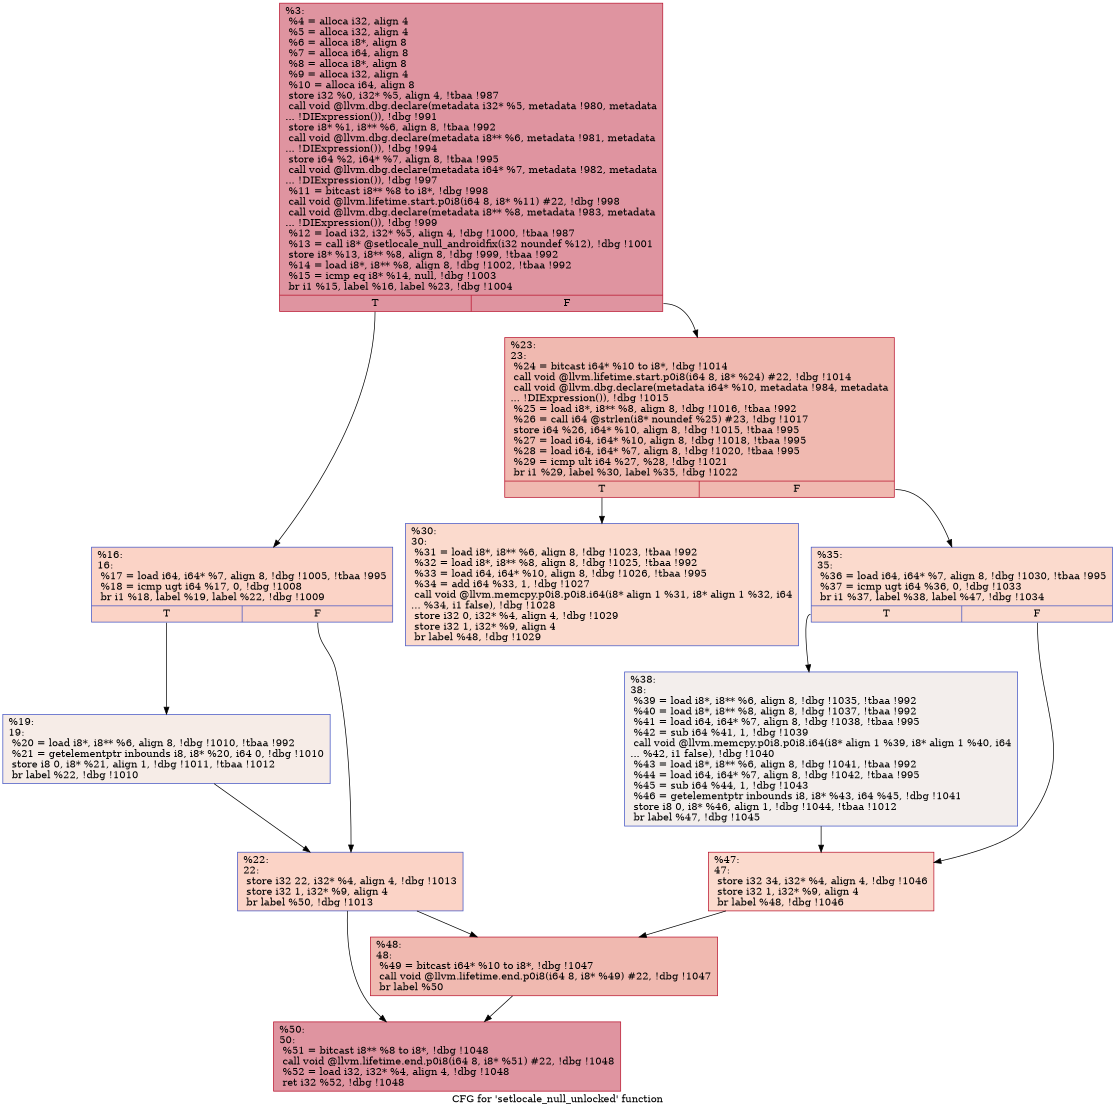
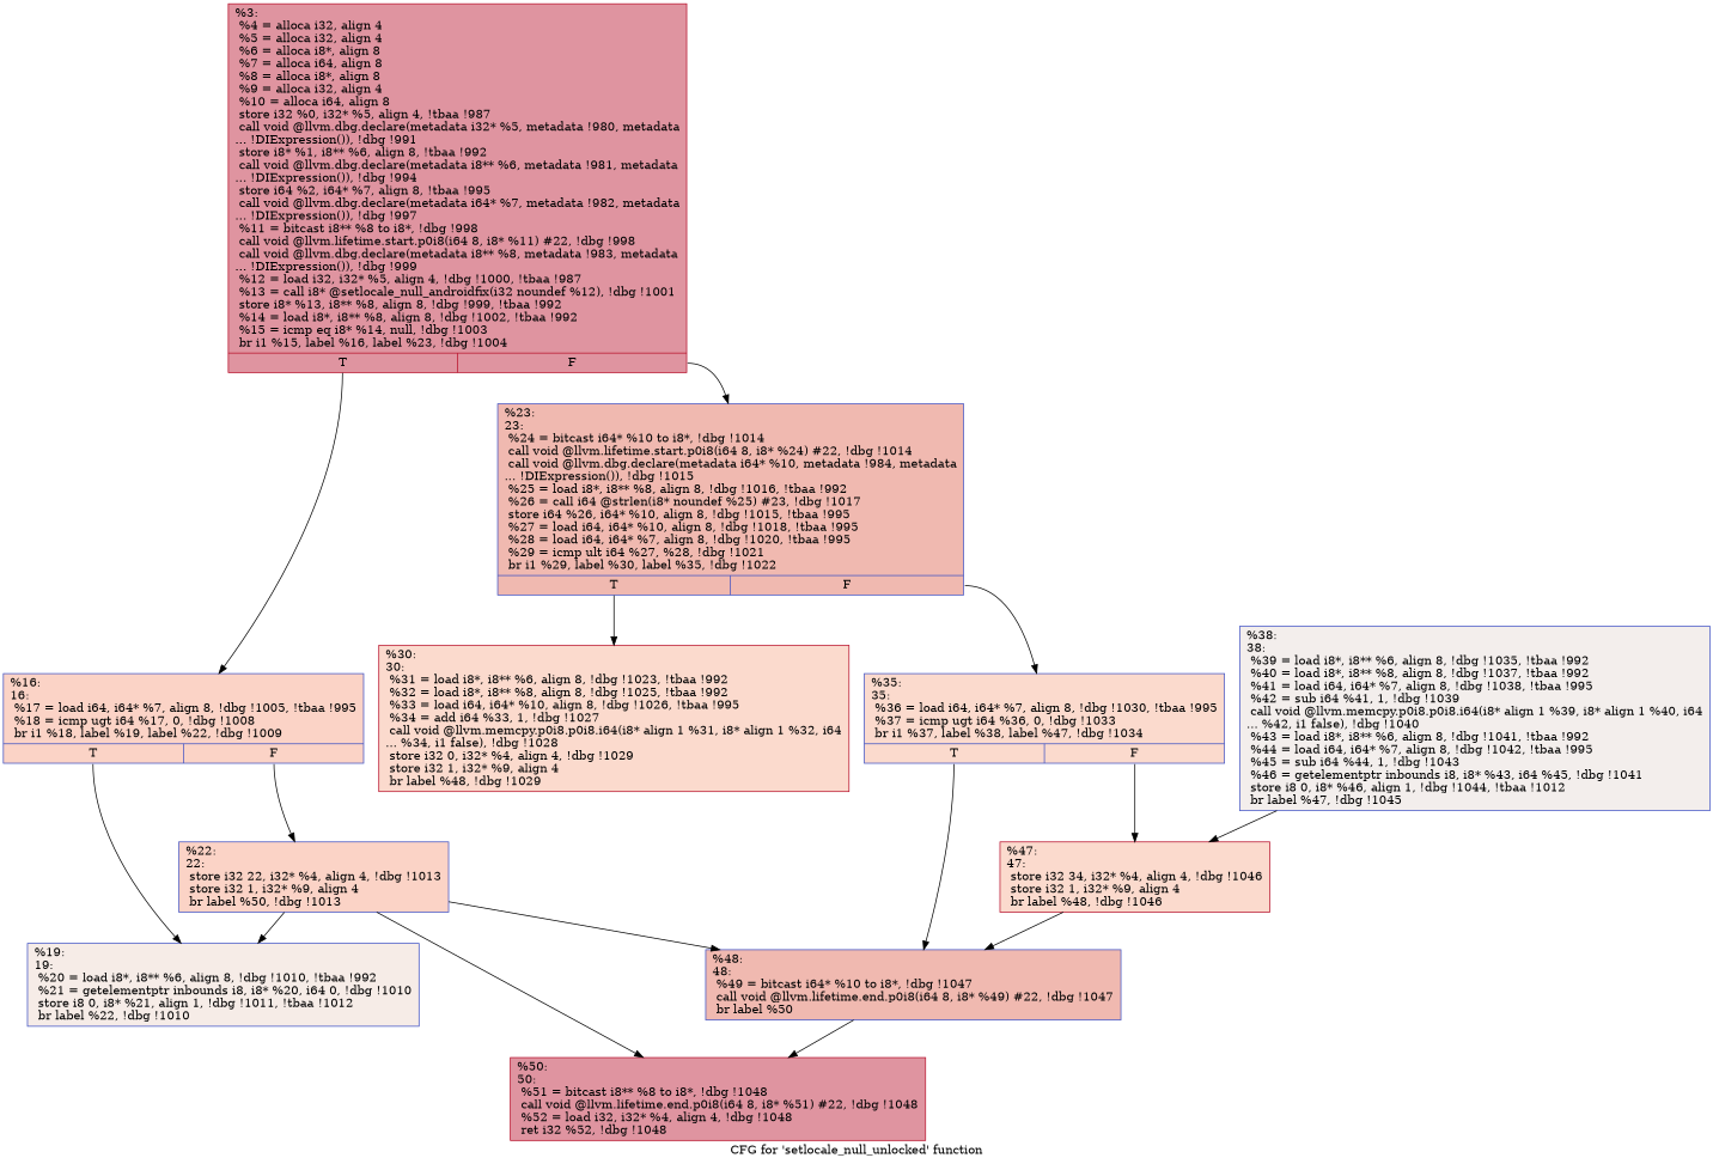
  digraph {
    label="CFG for 'setlocale_null_unlocked' function"
    node [color="#3d50c3ff" fillcolor="#f7ac8e70" shape=record style=filled]
    n1 [color="#b70d28ff" fillcolor="#b70d2870" label="{%3:\l  %4 = alloca i32, align 4\l  %5 = alloca i32, align 4\l  %6 = alloca i8*, align 8\l  %7 = alloca i64, align 8\l  %8 = alloca i8*, align 8\l  %9 = alloca i32, align 4\l  %10 = alloca i64, align 8\l  store i32 %0, i32* %5, align 4, !tbaa !987\l  call void @llvm.dbg.declare(metadata i32* %5, metadata !980, metadata\l... !DIExpression()), !dbg !991\l  store i8* %1, i8** %6, align 8, !tbaa !992\l  call void @llvm.dbg.declare(metadata i8** %6, metadata !981, metadata\l... !DIExpression()), !dbg !994\l  store i64 %2, i64* %7, align 8, !tbaa !995\l  call void @llvm.dbg.declare(metadata i64* %7, metadata !982, metadata\l... !DIExpression()), !dbg !997\l  %11 = bitcast i8** %8 to i8*, !dbg !998\l  call void @llvm.lifetime.start.p0i8(i64 8, i8* %11) #22, !dbg !998\l  call void @llvm.dbg.declare(metadata i8** %8, metadata !983, metadata\l... !DIExpression()), !dbg !999\l  %12 = load i32, i32* %5, align 4, !dbg !1000, !tbaa !987\l  %13 = call i8* @setlocale_null_androidfix(i32 noundef %12), !dbg !1001\l  store i8* %13, i8** %8, align 8, !dbg !999, !tbaa !992\l  %14 = load i8*, i8** %8, align 8, !dbg !1002, !tbaa !992\l  %15 = icmp eq i8* %14, null, !dbg !1003\l  br i1 %15, label %16, label %23, !dbg !1004\l|{<s0>T|<s1>F}}"]
    n2 [fillcolor="#f59c7d70" label="{%16:\l16:                                               \l  %17 = load i64, i64* %7, align 8, !dbg !1005, !tbaa !995\l  %18 = icmp ugt i64 %17, 0, !dbg !1008\l  br i1 %18, label %19, label %22, !dbg !1009\l|{<s0>T|<s1>F}}"]
-   n3 [color="#b70d28ff" fillcolor="#de614d70" label="{%23:\l23:                                               \l  %24 = bitcast i64* %10 to i8*, !dbg !1014\l  call void @llvm.lifetime.start.p0i8(i64 8, i8* %24) #22, !dbg !1014\l  call void @llvm.dbg.declare(metadata i64* %10, metadata !984, metadata\l... !DIExpression()), !dbg !1015\l  %25 = load i8*, i8** %8, align 8, !dbg !1016, !tbaa !992\l  %26 = call i64 @strlen(i8* noundef %25) #23, !dbg !1017\l  store i64 %26, i64* %10, align 8, !dbg !1015, !tbaa !995\l  %27 = load i64, i64* %10, align 8, !dbg !1018, !tbaa !995\l  %28 = load i64, i64* %7, align 8, !dbg !1020, !tbaa !995\l  %29 = icmp ult i64 %27, %28, !dbg !1021\l  br i1 %29, label %30, label %35, !dbg !1022\l|{<s0>T|<s1>F}}"]
+   n3 [fillcolor="#de614d70" label="{%23:\l23:                                               \l  %24 = bitcast i64* %10 to i8*, !dbg !1014\l  call void @llvm.lifetime.start.p0i8(i64 8, i8* %24) #22, !dbg !1014\l  call void @llvm.dbg.declare(metadata i64* %10, metadata !984, metadata\l... !DIExpression()), !dbg !1015\l  %25 = load i8*, i8** %8, align 8, !dbg !1016, !tbaa !992\l  %26 = call i64 @strlen(i8* noundef %25) #23, !dbg !1017\l  store i64 %26, i64* %10, align 8, !dbg !1015, !tbaa !995\l  %27 = load i64, i64* %10, align 8, !dbg !1018, !tbaa !995\l  %28 = load i64, i64* %7, align 8, !dbg !1020, !tbaa !995\l  %29 = icmp ult i64 %27, %28, !dbg !1021\l  br i1 %29, label %30, label %35, !dbg !1022\l|{<s0>T|<s1>F}}"]
    n4 [fillcolor="#ead5c970" label="{%19:\l19:                                               \l  %20 = load i8*, i8** %6, align 8, !dbg !1010, !tbaa !992\l  %21 = getelementptr inbounds i8, i8* %20, i64 0, !dbg !1010\l  store i8 0, i8* %21, align 1, !dbg !1011, !tbaa !1012\l  br label %22, !dbg !1010\l}"]
    n5 [fillcolor="#f59c7d70" label="{%22:\l22:                                               \l  store i32 22, i32* %4, align 4, !dbg !1013\l  store i32 1, i32* %9, align 4\l  br label %50, !dbg !1013\l}"]
-   n6 [label="{%30:\l30:                                               \l  %31 = load i8*, i8** %6, align 8, !dbg !1023, !tbaa !992\l  %32 = load i8*, i8** %8, align 8, !dbg !1025, !tbaa !992\l  %33 = load i64, i64* %10, align 8, !dbg !1026, !tbaa !995\l  %34 = add i64 %33, 1, !dbg !1027\l  call void @llvm.memcpy.p0i8.p0i8.i64(i8* align 1 %31, i8* align 1 %32, i64\l... %34, i1 false), !dbg !1028\l  store i32 0, i32* %4, align 4, !dbg !1029\l  store i32 1, i32* %9, align 4\l  br label %48, !dbg !1029\l}"]
+   n6 [color="#b70d28ff" label="{%30:\l30:                                               \l  %31 = load i8*, i8** %6, align 8, !dbg !1023, !tbaa !992\l  %32 = load i8*, i8** %8, align 8, !dbg !1025, !tbaa !992\l  %33 = load i64, i64* %10, align 8, !dbg !1026, !tbaa !995\l  %34 = add i64 %33, 1, !dbg !1027\l  call void @llvm.memcpy.p0i8.p0i8.i64(i8* align 1 %31, i8* align 1 %32, i64\l... %34, i1 false), !dbg !1028\l  store i32 0, i32* %4, align 4, !dbg !1029\l  store i32 1, i32* %9, align 4\l  br label %48, !dbg !1029\l}"]
    n7 [label="{%35:\l35:                                               \l  %36 = load i64, i64* %7, align 8, !dbg !1030, !tbaa !995\l  %37 = icmp ugt i64 %36, 0, !dbg !1033\l  br i1 %37, label %38, label %47, !dbg !1034\l|{<s0>T|<s1>F}}"]
    n8 [color="#b70d28ff" fillcolor="#b70d2870" label="{%50:\l50:                                               \l  %51 = bitcast i8** %8 to i8*, !dbg !1048\l  call void @llvm.lifetime.end.p0i8(i64 8, i8* %51) #22, !dbg !1048\l  %52 = load i32, i32* %4, align 4, !dbg !1048\l  ret i32 %52, !dbg !1048\l}"]
-   n9 [color="#b70d28ff" fillcolor="#de614d70" label="{%48:\l48:                                               \l  %49 = bitcast i64* %10 to i8*, !dbg !1047\l  call void @llvm.lifetime.end.p0i8(i64 8, i8* %49) #22, !dbg !1047\l  br label %50\l}"]
+   n9 [fillcolor="#de614d70" label="{%48:\l48:                                               \l  %49 = bitcast i64* %10 to i8*, !dbg !1047\l  call void @llvm.lifetime.end.p0i8(i64 8, i8* %49) #22, !dbg !1047\l  br label %50\l}"]
    n10 [fillcolor="#e3d9d370" label="{%38:\l38:                                               \l  %39 = load i8*, i8** %6, align 8, !dbg !1035, !tbaa !992\l  %40 = load i8*, i8** %8, align 8, !dbg !1037, !tbaa !992\l  %41 = load i64, i64* %7, align 8, !dbg !1038, !tbaa !995\l  %42 = sub i64 %41, 1, !dbg !1039\l  call void @llvm.memcpy.p0i8.p0i8.i64(i8* align 1 %39, i8* align 1 %40, i64\l... %42, i1 false), !dbg !1040\l  %43 = load i8*, i8** %6, align 8, !dbg !1041, !tbaa !992\l  %44 = load i64, i64* %7, align 8, !dbg !1042, !tbaa !995\l  %45 = sub i64 %44, 1, !dbg !1043\l  %46 = getelementptr inbounds i8, i8* %43, i64 %45, !dbg !1041\l  store i8 0, i8* %46, align 1, !dbg !1044, !tbaa !1012\l  br label %47, !dbg !1045\l}"]
    n11 [color="#b70d28ff" label="{%47:\l47:                                               \l  store i32 34, i32* %4, align 4, !dbg !1046\l  store i32 1, i32* %9, align 4\l  br label %48, !dbg !1046\l}"]
    n1 -> n2 [tailport=s0]
    n1 -> n3 [tailport=s1]
    n2 -> n4 [tailport=s0]
    n2 -> n5 [tailport=s1]
    n3 -> n6 [tailport=s0]
    n3 -> n7 [tailport=s1]
-   n4 -> n5
+   n5 -> n4
    n5 -> n8
    n5 -> n9
-   n7 -> n10 [tailport=s0]
+   n7 -> n9 [tailport=s0]
    n7 -> n11 [tailport=s1]
    n9 -> n8
    n10 -> n11
    n11 -> n9
  }
